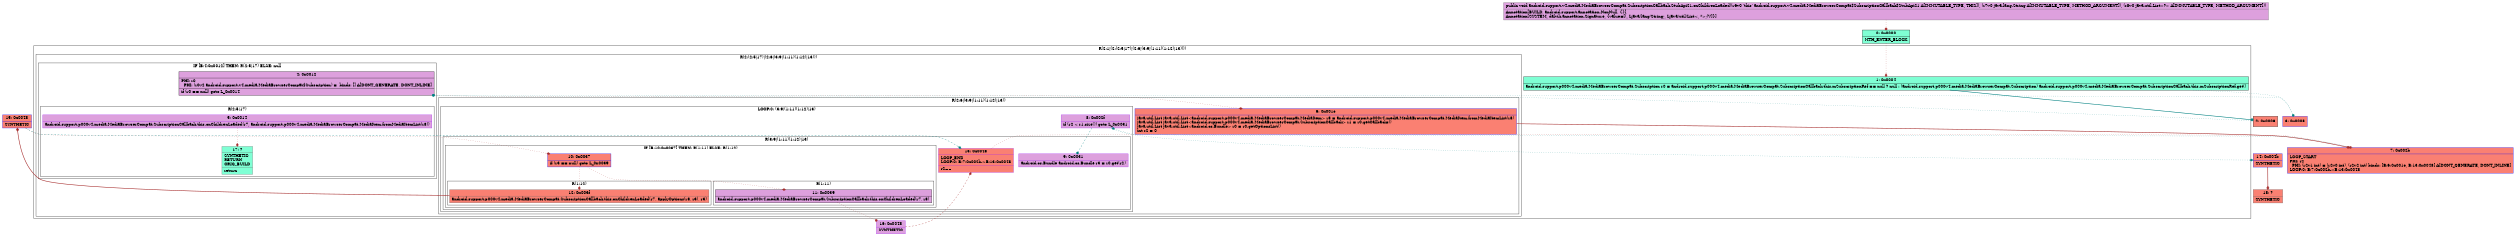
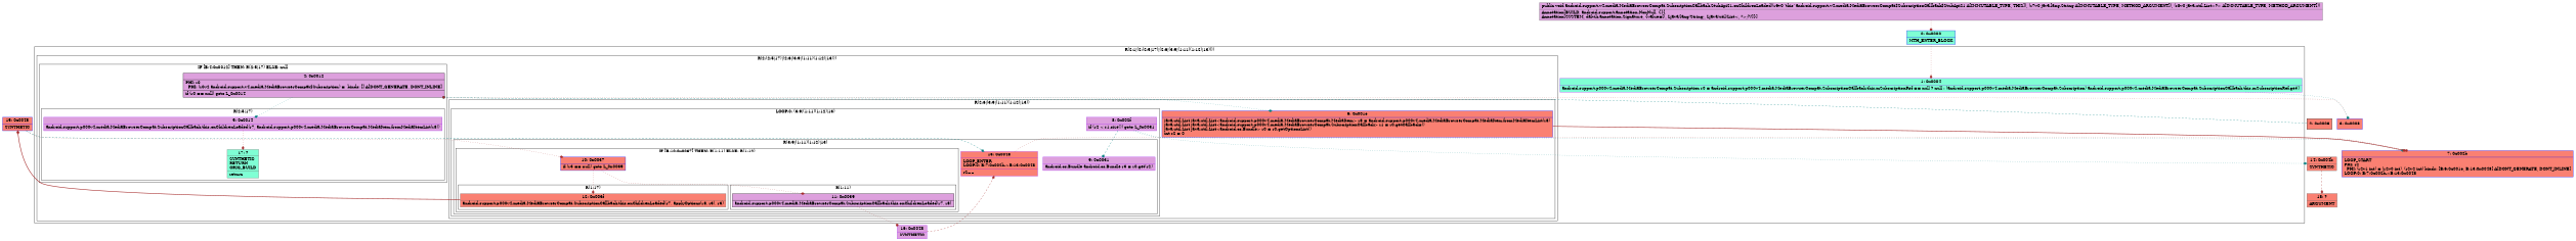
  digraph {
    node [color=purple fillcolor=salmon shape=record style=filled]
    edge [arrowhead=diamond color=brown style=dotted]
    n1 [fillcolor=plum label="{5\:\ 0x0014|android.support.p000v4.media.MediaBrowserCompat.SubscriptionCallback.this.onChildrenLoaded(r7, android.support.p000v4.media.MediaBrowserCompat.MediaItem.fromMediaItemList(r8))\l}"]
    n2 [color=gray40 fillcolor=aquamarine label="{17\:\ ?|SYNTHETIC\lRETURN\lORIG_BUILD\l|return\l}"]
    n3 [color=black fillcolor=plum label="{4\:\ 0x0012|PHI: r0 \l  PHI: (r0v2 android.support.v4.media.MediaBrowserCompat$Subscription) =  binds: [] A[DONT_GENERATE, DONT_INLINE]\l|if (r0 == null) goto L_0x0014\l}"]
    n4 [color=black fillcolor=plum label="{11\:\ 0x0039|android.support.p000v4.media.MediaBrowserCompat.SubscriptionCallback.this.onChildrenLoaded(r7, r8)\l}"]
    n5 [color=gray40 label="{12\:\ 0x003f|android.support.p000v4.media.MediaBrowserCompat.SubscriptionCallback.this.onChildrenLoaded(r7, applyOptions(r8, r3), r3)\l}"]
    n6 [color=blue label="{10\:\ 0x0037|if (r3 == null) goto L_0x0039\l}"]
    n7 [fillcolor=plum label="{9\:\ 0x0031|android.os.Bundle android.os.Bundle r3 = r0.get(r2)\l}"]
-   n8 [label="{13\:\ 0x0048|LOOP_END\lLOOP:0: B:7:0x002b\-\>B:13:0x0048\l|r2++\l}"]
+   n8 [label="{13\:\ 0x0048|LOOP_ENTER\lLOOP:0: B:7:0x002b\-\>B:13:0x0048\l|r2++\l}"]
    n9 [fillcolor=plum label="{8\:\ 0x002f|if (r2 \< r1.size()) goto L_0x0031\l}"]
    n10 [color=blue label="{6\:\ 0x001e|java.util.List java.util.List\<android.support.p000v4.media.MediaBrowserCompat.MediaItem\> r8 = android.support.p000v4.media.MediaBrowserCompat.MediaItem.fromMediaItemList(r8)\ljava.util.List java.util.List\<android.support.p000v4.media.MediaBrowserCompat.SubscriptionCallback\> r1 = r0.getCallbacks()\ljava.util.List java.util.List\<android.os.Bundle\> r0 = r0.getOptionsList()\lint r2 = 0\l}"]
-   n11 [color=black fillcolor=aquamarine label="{1\:\ 0x0004|android.support.p000v4.media.MediaBrowserCompat.Subscription r0 = android.support.p000v4.media.MediaBrowserCompat.SubscriptionCallback.this.mSubscriptionRef == null ? null : (android.support.p000v4.media.MediaBrowserCompat.Subscription) android.support.p000v4.media.MediaBrowserCompat.SubscriptionCallback.this.mSubscriptionRef.get()\l}"]
+   n11 [fillcolor=aquamarine label="{1\:\ 0x0004|android.support.p000v4.media.MediaBrowserCompat.Subscription r0 = android.support.p000v4.media.MediaBrowserCompat.SubscriptionCallback.this.mSubscriptionRef == null ? null : (android.support.p000v4.media.MediaBrowserCompat.Subscription) android.support.p000v4.media.MediaBrowserCompat.SubscriptionCallback.this.mSubscriptionRef.get()\l}"]
    n12 [fillcolor=plum label="{16\:\ 0x0048|SYNTHETIC\l}"]
    n13 [color=blue label="{15\:\ 0x0048|SYNTHETIC\l}"]
    n14 [color=blue label="{7\:\ 0x002b|LOOP_START\lPHI: r2 \l  PHI: (r2v1 int) = (r2v0 int), (r2v2 int) binds: [B:6:0x001e, B:13:0x0048] A[DONT_GENERATE, DONT_INLINE]\lLOOP:0: B:7:0x002b\-\>B:13:0x0048\l}"]
-   n15 [color=blue label="{14\:\ 0x004b|SYNTHETIC\l}"]
+   n15 [color=gray40 label="{14\:\ 0x004b|SYNTHETIC\l}"]
    n16 [color=black label="{2\:\ 0x0006}"]
    n17 [color=blue label="{3\:\ 0x0008}"]
-   n18 [color=gray40 label="{18\:\ ?|SYNTHETIC\l}"]
-   n19 [color=black fillcolor=aquamarine label="{0\:\ 0x0000|MTH_ENTER_BLOCK\l}"]
+   n18 [color=gray40 label="{18\:\ ?|ARGUMENT\l}"]
+   n19 [color=blue fillcolor=aquamarine label="{0\:\ 0x0000|MTH_ENTER_BLOCK\l}"]
    n20 [color=gray40 fillcolor=plum label="{public void android.support.v4.media.MediaBrowserCompat.SubscriptionCallback.StubApi21.onChildrenLoaded((r6v0 'this' android.support.v4.media.MediaBrowserCompat$SubscriptionCallback$StubApi21 A[IMMUTABLE_TYPE, THIS]), (r7v0 java.lang.String A[IMMUTABLE_TYPE, METHOD_ARGUMENT]), (r8v0 java.util.List\<?\> A[IMMUTABLE_TYPE, METHOD_ARGUMENT]))  | Annotation[BUILD, android.support.annotation.NonNull, \{\}], \lAnnotation[SYSTEM, dalvik.annotation.Signature, \{value=[(, Ljava\/lang\/String;, Ljava\/util\/List\<, *\>;)V]\}]\l}"]
    subgraph cluster_1 {
      label="R(2:1|(2:(2:5|17)|(2:6|(3:9|(1:11)(1:12)|13))))"
      n11
      subgraph cluster_2 {
        label="R(2:(2:5|17)|(2:6|(3:9|(1:11)(1:12)|13)))"
        subgraph cluster_3 {
          label="IF [B:4:0x0012] THEN: R(2:5|17) ELSE: null"
          n3
          subgraph cluster_4 {
            label="R(2:5|17)"
            n1
            n2
          }
        }
        subgraph cluster_5 {
          label="R(2:6|(3:9|(1:11)(1:12)|13))"
          n10
          subgraph cluster_6 {
            label="LOOP:0: (3:9|(1:11)(1:12)|13)"
            n9
            subgraph cluster_7 {
              label="R(3:9|(1:11)(1:12)|13)"
              n7
              n8
              subgraph cluster_8 {
                label="IF [B:10:0x0037] THEN: R(1:11) ELSE: R(1:12)"
                n6
                subgraph cluster_9 {
                  label="R(1:11)"
                  n4
                }
                subgraph cluster_10 {
-                 label="R(1:12)"
+                 label="R(1:17)"
                  n5
                }
              }
            }
          }
        }
      }
    }
    n1 -> n2
-   n3 -> n10
+   n3 -> n1 [color=teal]
+   n3 -> n10 [color=teal]
    n4 -> n12 [arrowhead=dot]
    n5 -> n13 [style=bold]
    n6 -> n4
    n6 -> n5
    n8 -> n14 [arrowhead=dot]
    n9 -> n7 [arrowhead=dot color=teal style=dashed]
    n9 -> n15 [color=teal]
    n10 -> n14 [style=bold]
-   n11 -> n16 [arrowhead=dot color=teal style=bold]
    n11 -> n17 [arrowhead=dot color=teal]
    n12 -> n8 [style=dashed]
    n13 -> n6
    n13 -> n8 [color=teal style=dashed]
-   n14 -> n9 [color=teal]
-   n15 -> n18 [style=bold]
-   n16 -> n3 [arrowhead=dot color=teal]
-   n17 -> n3 [arrowhead=dot color=teal]
+   n9 -> n14 [color=teal]
+   n15 -> n18 [style=dashed]
+   n16 -> n3 [arrowhead=dot color=teal style=dashed]
+   n17 -> n3 [arrowhead=dot]
    n19 -> n11
    n20 -> n19 [arrowhead=dot]
  }
